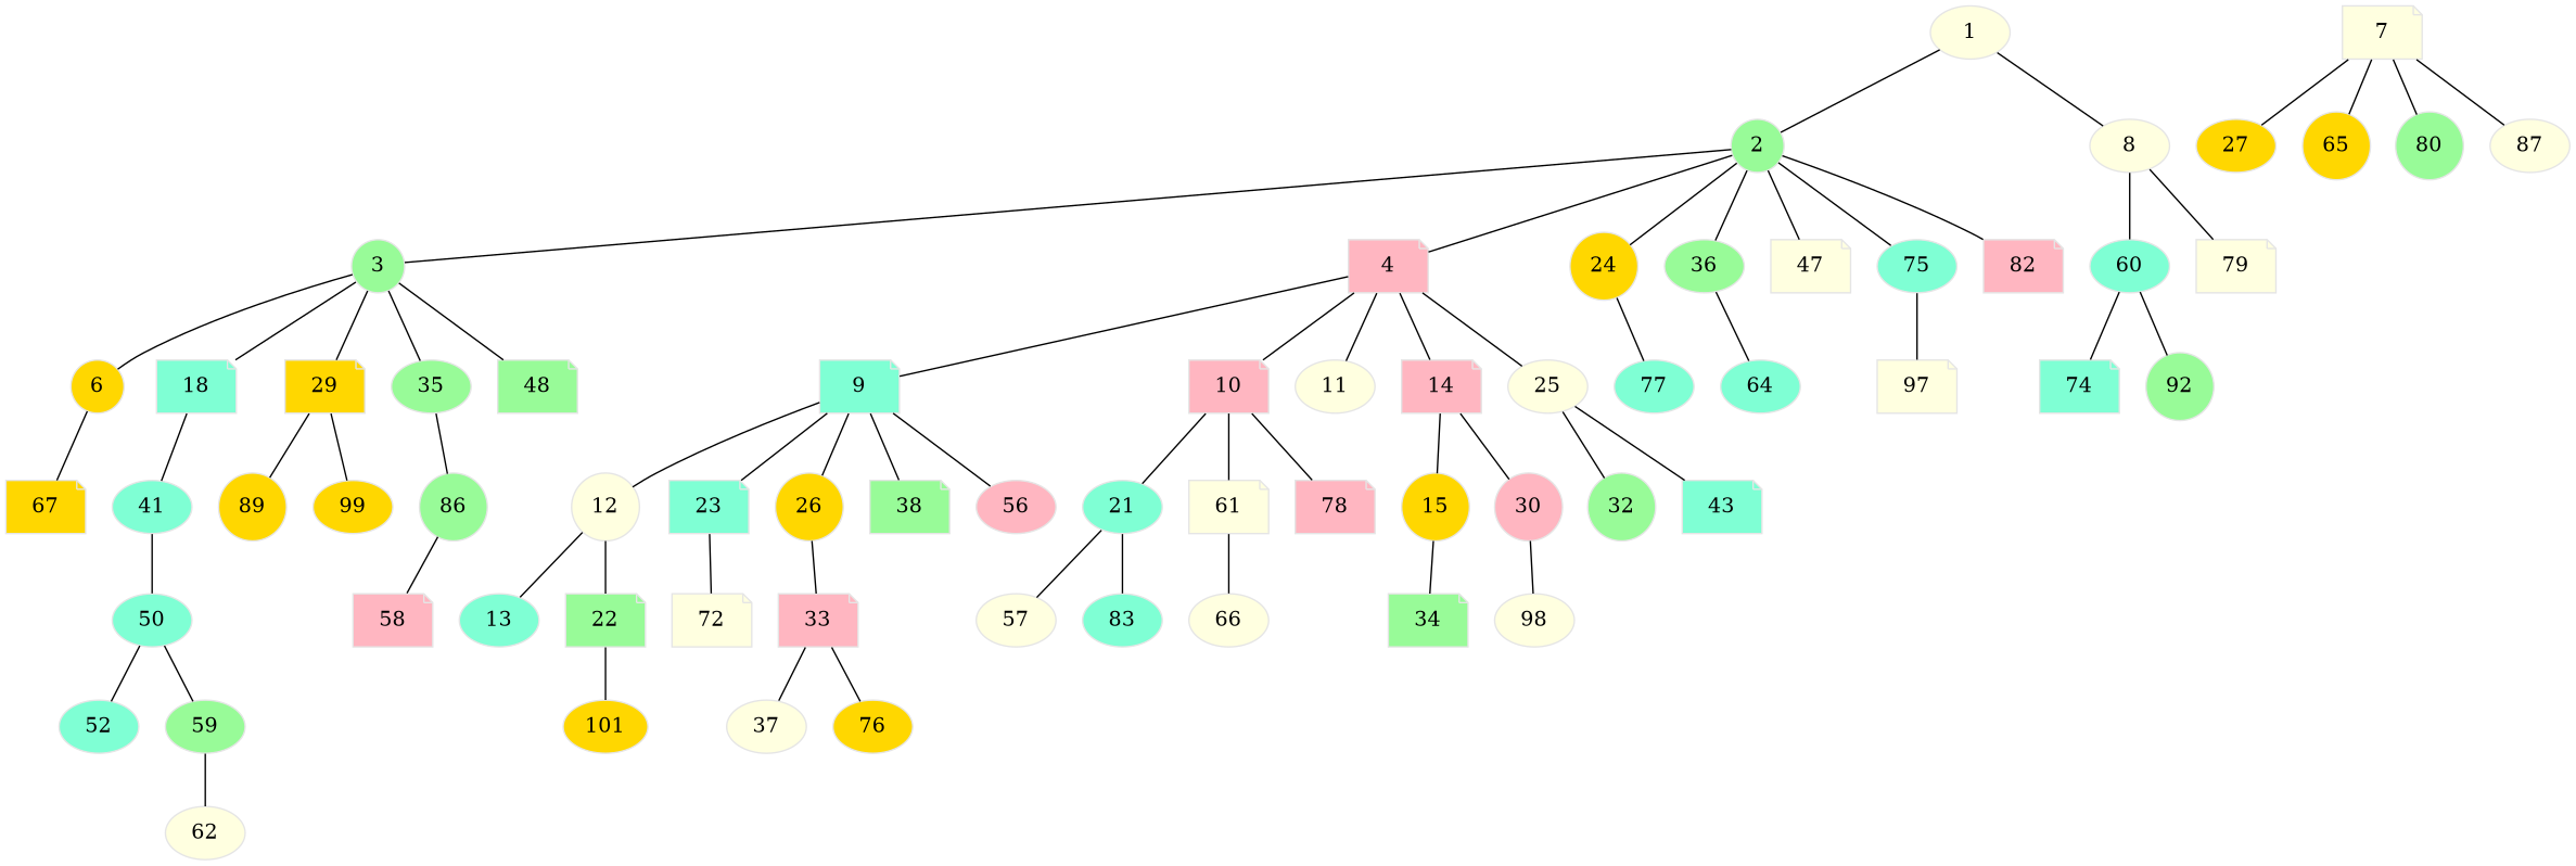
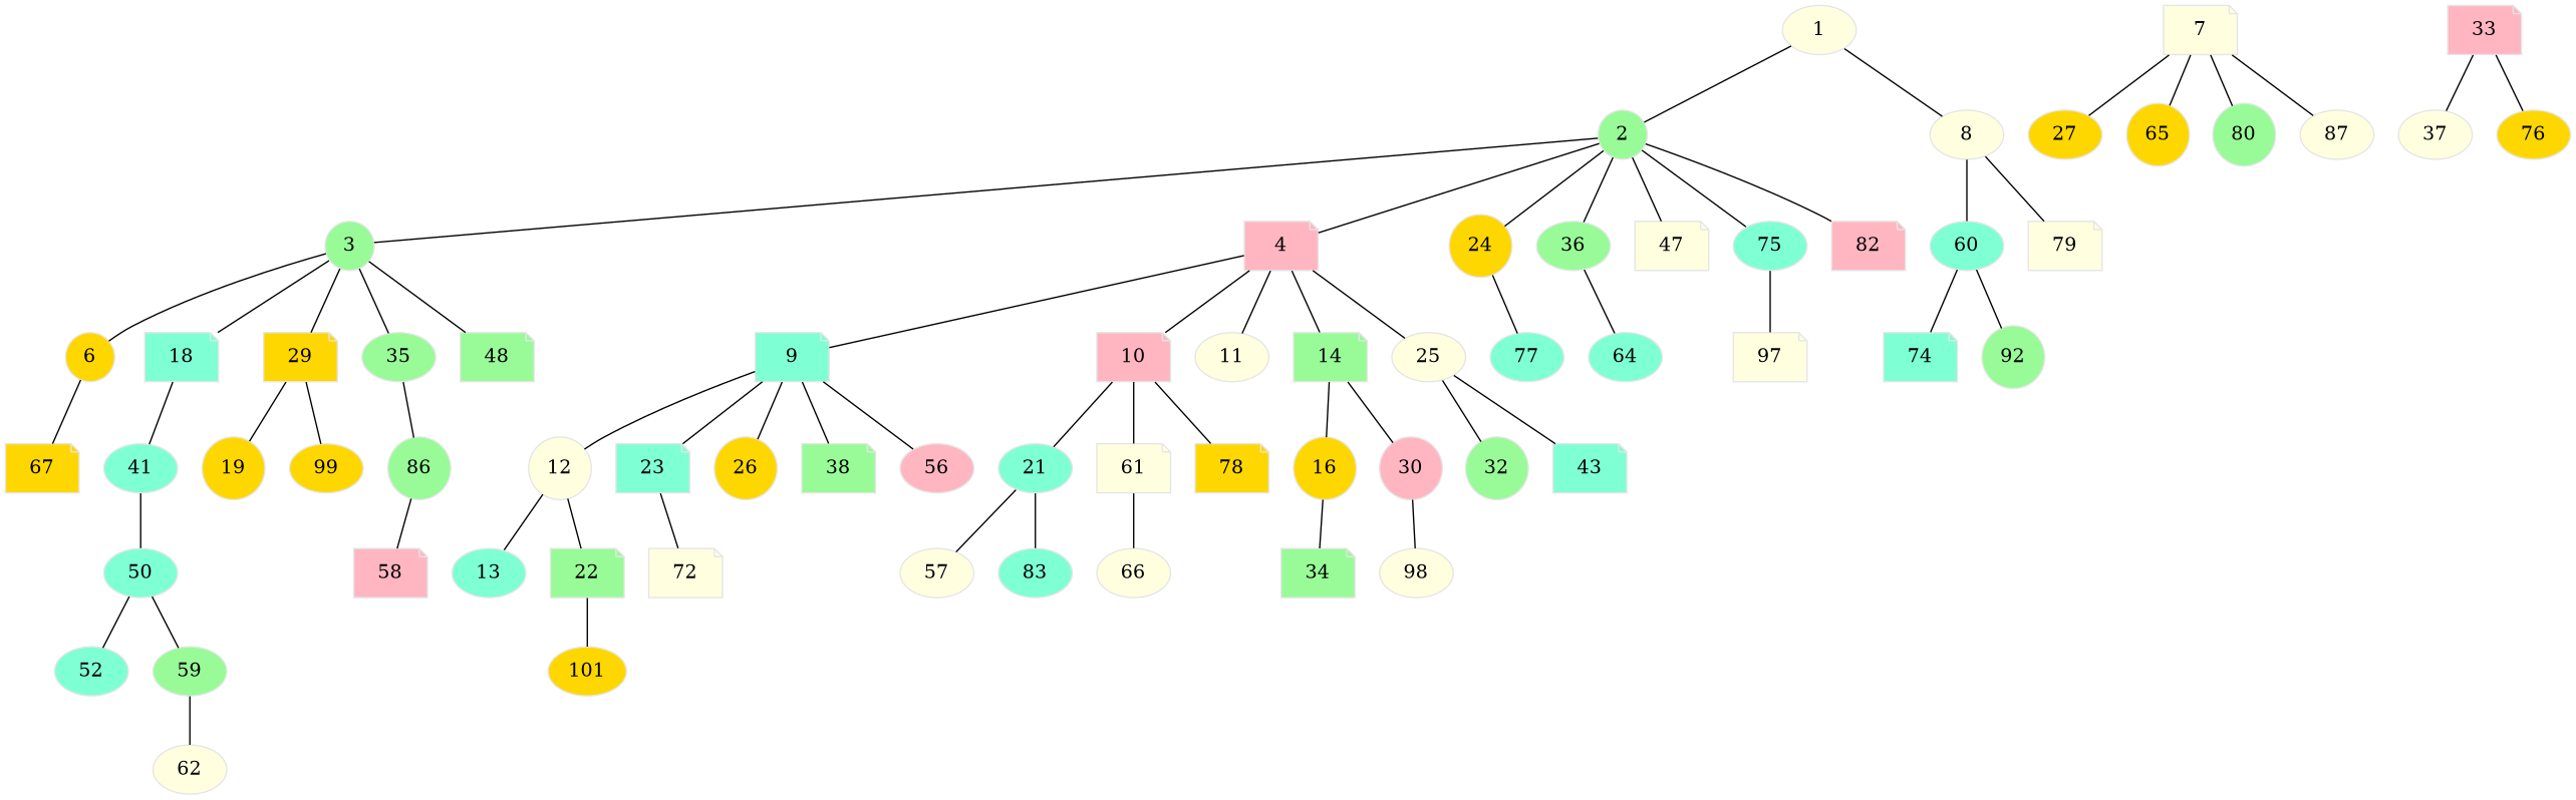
  graph {
    node [color=gray90 fillcolor=lightyellow shape=ellipse style=filled]
    1 [super="+51"]
    2 [fillcolor=palegreen shape=circle super="+20"]
    8
    3 [fillcolor=palegreen shape=circle super="+15"]
    4 [fillcolor=lightpink shape=note super="+5"]
    24 [fillcolor=gold shape=circle]
    36 [fillcolor=palegreen super="+45"]
    47 [shape=note]
    75 [fillcolor=aquamarine super="+103"]
    82 [fillcolor=lightpink shape=note super="+94"]
    60 [fillcolor=aquamarine super="+70"]
    79 [shape=note super="+81"]
    6 [fillcolor=gold shape=circle super="+40"]
    18 [fillcolor=aquamarine shape=note super="+86"]
    29 [fillcolor=gold shape=note super="+48"]
    35 [fillcolor=palegreen]
    n17 [fillcolor=palegreen label=48 shape=note]
    9 [fillcolor=aquamarine shape=note super="+17"]
    10 [fillcolor=lightpink shape=note super="+28"]
    11 [super="+68"]
-   14 [fillcolor=lightpink shape=note super="+31"]
+   14 [fillcolor=palegreen shape=note super="+31"]
    25 [super="+39"]
    77 [fillcolor=aquamarine super="+100"]
    n24 [fillcolor=aquamarine label=64]
    97 [shape=note]
    67 [fillcolor=gold shape=note]
    41 [fillcolor=aquamarine super="+88"]
-   89 [fillcolor=gold shape=circle]
+   89 [fillcolor=gold shape=circle label=19]
    99 [fillcolor=gold]
    n30 [fillcolor=palegreen label=86 shape=circle]
    12 [shape=circle super="+69"]
    23 [fillcolor=aquamarine shape=note super="+42"]
    26 [fillcolor=gold shape=circle super="+85"]
    38 [fillcolor=palegreen shape=note super="+84"]
    56 [fillcolor=lightpink]
    21 [fillcolor=aquamarine super="+64"]
    61 [shape=note super="+95"]
-   78 [fillcolor=lightpink shape=note super="+102"]
-   16 [fillcolor=gold shape=circle super="+91" label=15]
+   78 [fillcolor=gold shape=note super="+102"]
+   16 [fillcolor=gold shape=circle super="+91"]
    30 [fillcolor=lightpink shape=circle super="+53"]
    32 [fillcolor=palegreen shape=circle]
    43 [fillcolor=aquamarine shape=note super="+55"]
    7 [shape=note super="+19"]
    27 [fillcolor=gold super="+54"]
    65 [fillcolor=gold shape=circle]
    80 [fillcolor=palegreen shape=circle]
    87
    74 [fillcolor=aquamarine shape=note super="+90"]
    92 [fillcolor=palegreen shape=circle]
    13 [fillcolor=aquamarine]
    22 [fillcolor=palegreen shape=note super="+71"]
    72 [shape=note super="+73"]
    33 [fillcolor=lightpink shape=note super="+44"]
    57
    83 [fillcolor=aquamarine super="+96"]
    66
    101 [fillcolor=gold]
    34 [fillcolor=palegreen shape=note]
    98
    50 [fillcolor=aquamarine super="+93"]
    37
    76 [fillcolor=gold]
    58 [fillcolor=lightpink shape=note]
    52 [fillcolor=aquamarine]
    59 [fillcolor=palegreen]
    62
    1 -- 2
    1 -- 8
    2 -- 3
    2 -- 4
    2 -- 24
    2 -- 36
    2 -- 47
    2 -- 75
    2 -- 82
    8 -- 60
    8 -- 79
    3 -- 6
    3 -- 18
    3 -- 29
    3 -- 35
    3 -- n17
    4 -- 9
    4 -- 10
    4 -- 11
    4 -- 14
    4 -- 25
    24 -- 77
    36 -- n24
    75 -- 97
    60 -- 74
    60 -- 92
    6 -- 67
    18 -- 41
    29 -- 89
    29 -- 99
    35 -- n30
    9 -- 12
    9 -- 23
    9 -- 26
    9 -- 38
    9 -- 56
    10 -- 21
    10 -- 61
    10 -- 78
    14 -- 16
    14 -- 30
    25 -- 32
    25 -- 43
    41 -- 50
    n30 -- 58
    12 -- 13
    12 -- 22
    23 -- 72
-   26 -- 33
    21 -- 57
    21 -- 83
    61 -- 66
    16 -- 34
    30 -- 98
    7 -- 27
    7 -- 65
    7 -- 80
    7 -- 87
    22 -- 101
    33 -- 37
    33 -- 76
    50 -- 52
    50 -- 59
    59 -- 62
  }
